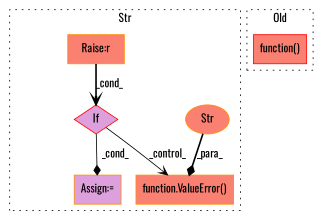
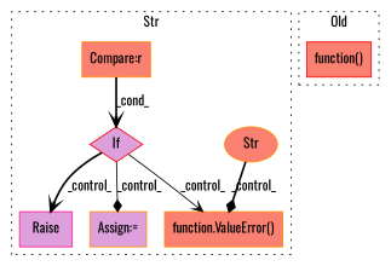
  digraph {
    fontname=Oswald
    node [a=75 color=darkorange fillcolor=salmon fontname=Oswald l=3 shape=box style=filled]
    edge [arrowhead=vee fontname=Oswald style=bold]
    n1 [l="11,1" label="function.ValueError()" s="1789,1858"]
    n2 [a=66 l=58 label=Str s=1800 shape=ellipse]
+   n3 [a=91 color=deeppink fillcolor=plum l=6 label=Raise s=1783]
    n4 [a=96 color=red fillcolor=plum label=If s=1751 shape=diamond]
-   n5 [a=40 l=15 label="Raise:r" s=1754]
+   n5 [a=40 l=15 label="Compare:r" s=1754]
    n6 [a=68 fillcolor=plum label="Assign:=" s=1915]
    n7 [color=red l=17 label="function()" s=1934]
    subgraph cluster_1 {
      label=Str
      style=dotted
      n1
      n2
+     n3
      n4
      n5
      n6
    }
    subgraph cluster_2 {
      label=Old
      style=dotted
      n7
    }
-   n2 -> n1 [arrowhead=diamond label=_para_]
+   n2 -> n1 [arrowhead=diamond label=_control_]
    n4 -> n1 [label=_control_ style=solid]
-   n4 -> n6 [arrowhead=diamond label=_cond_ style=solid]
+   n4 -> n3 [label=_control_]
+   n4 -> n6 [arrowhead=diamond label=_control_ style=solid]
    n5 -> n4 [label=_cond_]
  }
